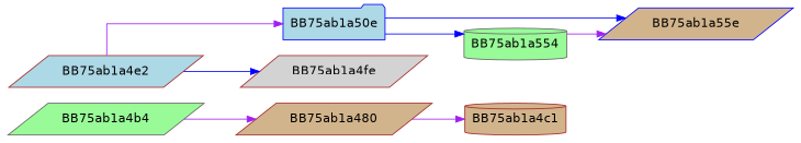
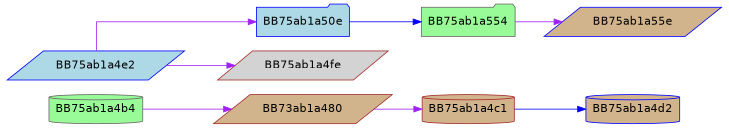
  digraph {
    fontname="DejaVu Sans"
    rankdir=LR
    splines=ortho
    node [color=brown fillcolor=tan fontname="DejaVu Sans" shape=parallelogram style=filled]
    edge [color=blue fontname="DejaVu Sans"]
    BB75ab1a4c1 [shape=cylinder]
-   BB75ab1a480
-   BB75ab1a4b4 [color=gray40 fillcolor=palegreen]
-   BB75ab1a4e2 [fillcolor=lightblue]
+   BB75ab1a480 [label=BB73ab1a480]
+   BB75ab1a4d2 [color=blue shape=cylinder]
+   BB75ab1a4b4 [color=gray40 fillcolor=palegreen shape=cylinder]
+   BB75ab1a4e2 [color=blue fillcolor=lightblue]
    BB75ab1a50e [color=blue fillcolor=lightblue shape=folder]
    BB75ab1a4fe [fillcolor=lightgrey]
    BB75ab1a55e [color=blue]
-   BB75ab1a554 [color=gray40 fillcolor=palegreen shape=cylinder]
+   BB75ab1a554 [color=gray40 fillcolor=palegreen shape=folder]
+   BB75ab1a4c1 -> BB75ab1a4d2
    BB75ab1a480 -> BB75ab1a4c1 [color=purple]
    BB75ab1a4b4 -> BB75ab1a480 [color=purple]
    BB75ab1a4e2 -> BB75ab1a50e [color=purple]
-   BB75ab1a4e2 -> BB75ab1a4fe
-   BB75ab1a50e -> BB75ab1a55e
+   BB75ab1a4e2 -> BB75ab1a4fe [color=purple]
    BB75ab1a50e -> BB75ab1a554
    BB75ab1a554 -> BB75ab1a55e [color=purple]
  }
